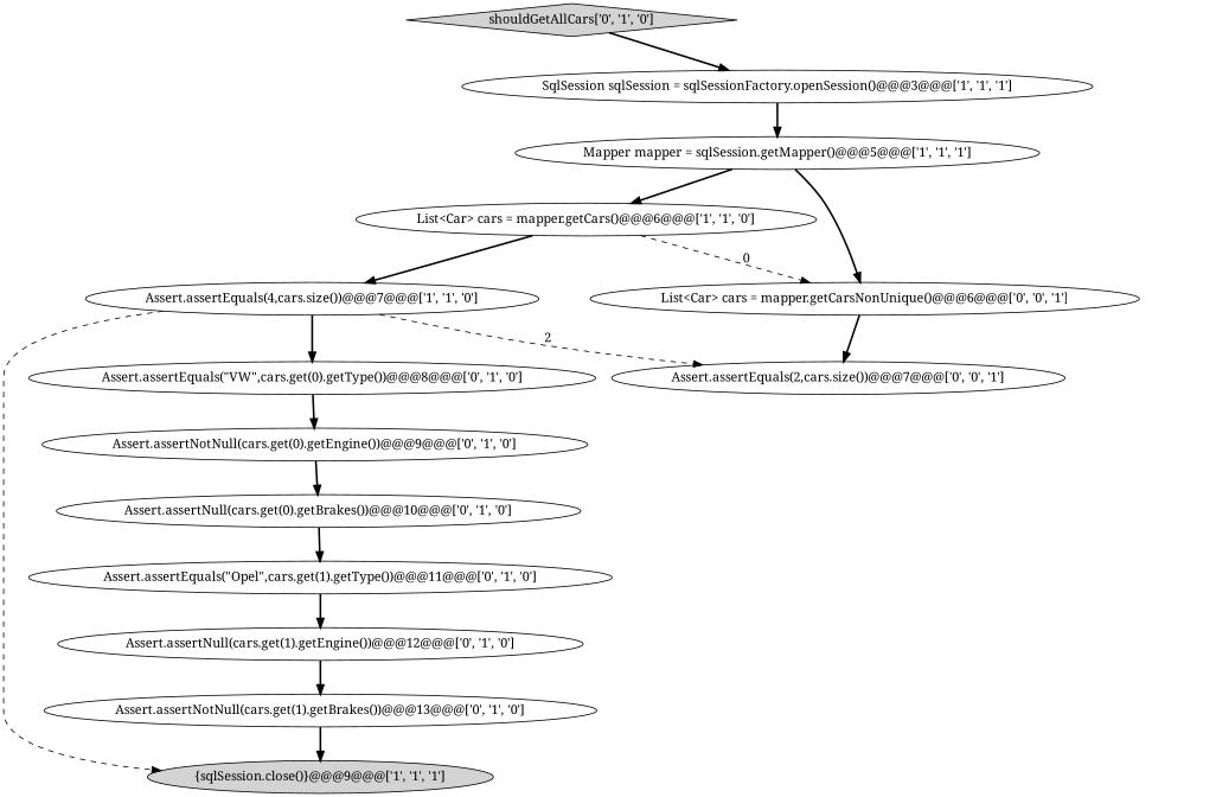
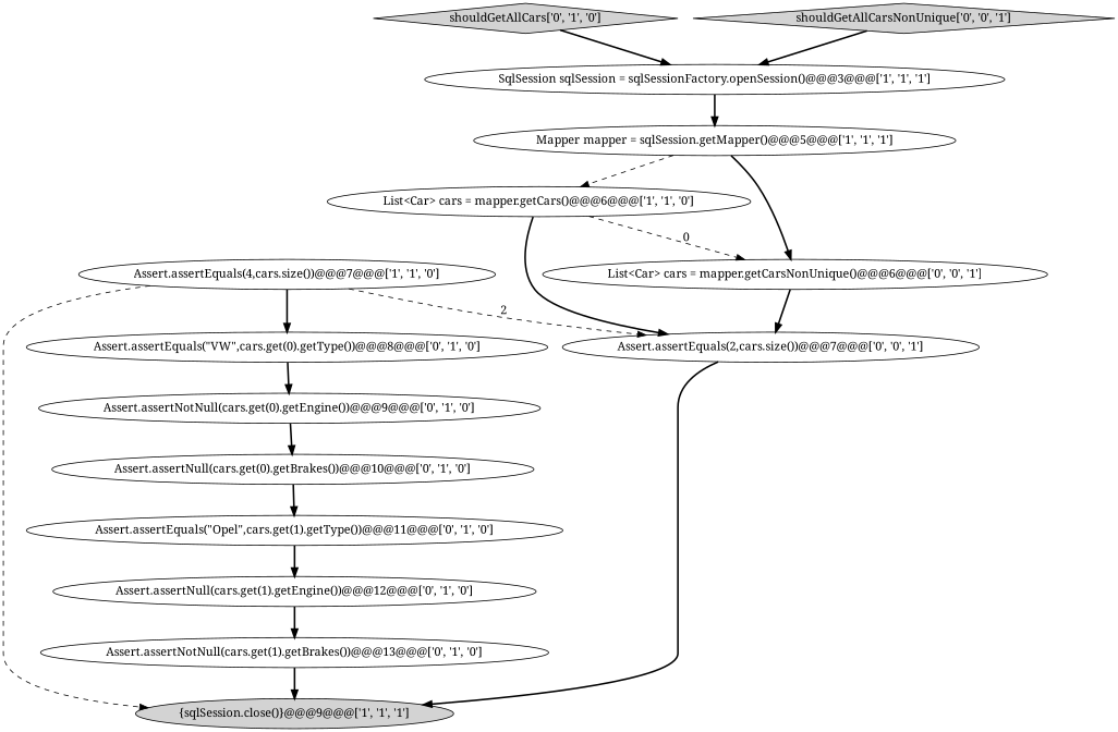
  digraph {
    fontname="Noto Serif"
    node [fillcolor=white fontname="Noto Serif" shape=ellipse style=filled]
    edge [fontname="Noto Serif" style=bold]
    n1 [label="Assert.assertNull(cars.get(0).getBrakes())@@@10@@@['0', '1', '0']"]
    n2 [label="Assert.assertEquals(\"Opel\",cars.get(1).getType())@@@11@@@['0', '1', '0']"]
    n3 [label="Assert.assertNull(cars.get(1).getEngine())@@@12@@@['0', '1', '0']"]
    n4 [label="Assert.assertNotNull(cars.get(1).getBrakes())@@@13@@@['0', '1', '0']"]
    n5 [fillcolor=lightgray label="{sqlSession.close()}@@@9@@@['1', '1', '1']"]
    n6 [fillcolor=lightgray label="shouldGetAllCars['0', '1', '0']" shape=diamond]
    n7 [label="SqlSession sqlSession = sqlSessionFactory.openSession()@@@3@@@['1', '1', '1']"]
    n8 [label="Mapper mapper = sqlSession.getMapper()@@@5@@@['1', '1', '1']"]
    n9 [label="Assert.assertEquals(\"VW\",cars.get(0).getType())@@@8@@@['0', '1', '0']"]
    n10 [label="Assert.assertNotNull(cars.get(0).getEngine())@@@9@@@['0', '1', '0']"]
    n11 [label="Assert.assertEquals(2,cars.size())@@@7@@@['0', '0', '1']"]
+   n12 [fillcolor=lightgray label="shouldGetAllCarsNonUnique['0', '0', '1']" shape=diamond]
    n13 [label="List<Car> cars = mapper.getCars()@@@6@@@['1', '1', '0']"]
    n14 [label="Assert.assertEquals(4,cars.size())@@@7@@@['1', '1', '0']"]
    n15 [label="List<Car> cars = mapper.getCarsNonUnique()@@@6@@@['0', '0', '1']"]
    n1 -> n2
    n2 -> n3
    n3 -> n4
    n4 -> n5
    n6 -> n7
    n7 -> n8
-   n8 -> n13
+   n8 -> n13 [style=dashed]
    n8 -> n15
    n9 -> n10
    n10 -> n1
-   n13 -> n14
+   n11 -> n5
+   n12 -> n7
+   n13 -> n11
    n13 -> n15 [label=0 style=dashed]
    n14 -> n5 [style=dashed]
    n14 -> n9
    n14 -> n11 [label=2 style=dashed]
    n15 -> n11
  }
